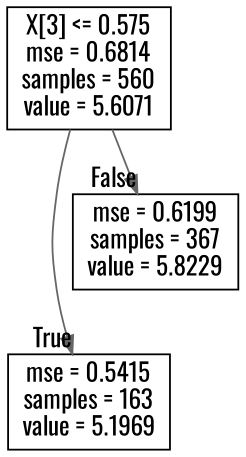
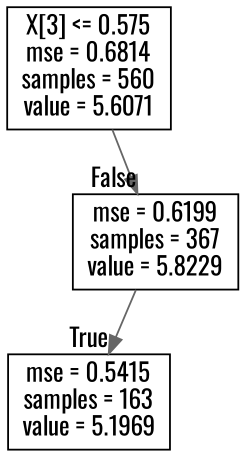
  digraph {
    fontname=Oswald
    node [fontname=Oswald shape=box]
    edge [color=gray40 fontname=Oswald labeldistance=2.5]
    n1 [label="X[3] <= 0.575\nmse = 0.6814\nsamples = 560\nvalue = 5.6071"]
    n2 [label="mse = 0.5415\nsamples = 163\nvalue = 5.1969"]
    n3 [label="mse = 0.6199\nsamples = 367\nvalue = 5.8229"]
-   n1 -> n2 [headlabel=True labelangle=45]
+   n3 -> n2 [headlabel=True labelangle=45]
    n1 -> n3 [headlabel=False labelangle=-45]
  }
